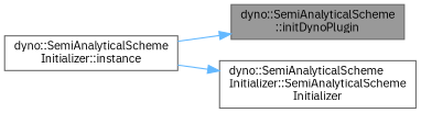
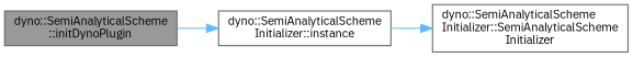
  digraph {
    rankdir=LR
    fontname="IBM Plex Sans"
    node [color=grey40 fillcolor=white fontname="IBM Plex Sans" fontsize=10 shape=box style=filled]
    edge [color=steelblue1 fontname="IBM Plex Sans" fontsize=10 labelfontname=Helvetica labelfontsize=10 style=solid]
    n1 [color=gray40 fillcolor=grey60 fontcolor=black height=0.2 label="dyno::SemiAnalyticalScheme\l::initDynoPlugin" width=0.4]
    n2 [height=0.2 label="dyno::SemiAnalyticalScheme\lInitializer::instance" width=0.4]
    n3 [height=0.2 label="dyno::SemiAnalyticalScheme\lInitializer::SemiAnalyticalScheme\lInitializer" width=0.4]
-   n2 -> n1
+   n1 -> n2
    n2 -> n3
  }
